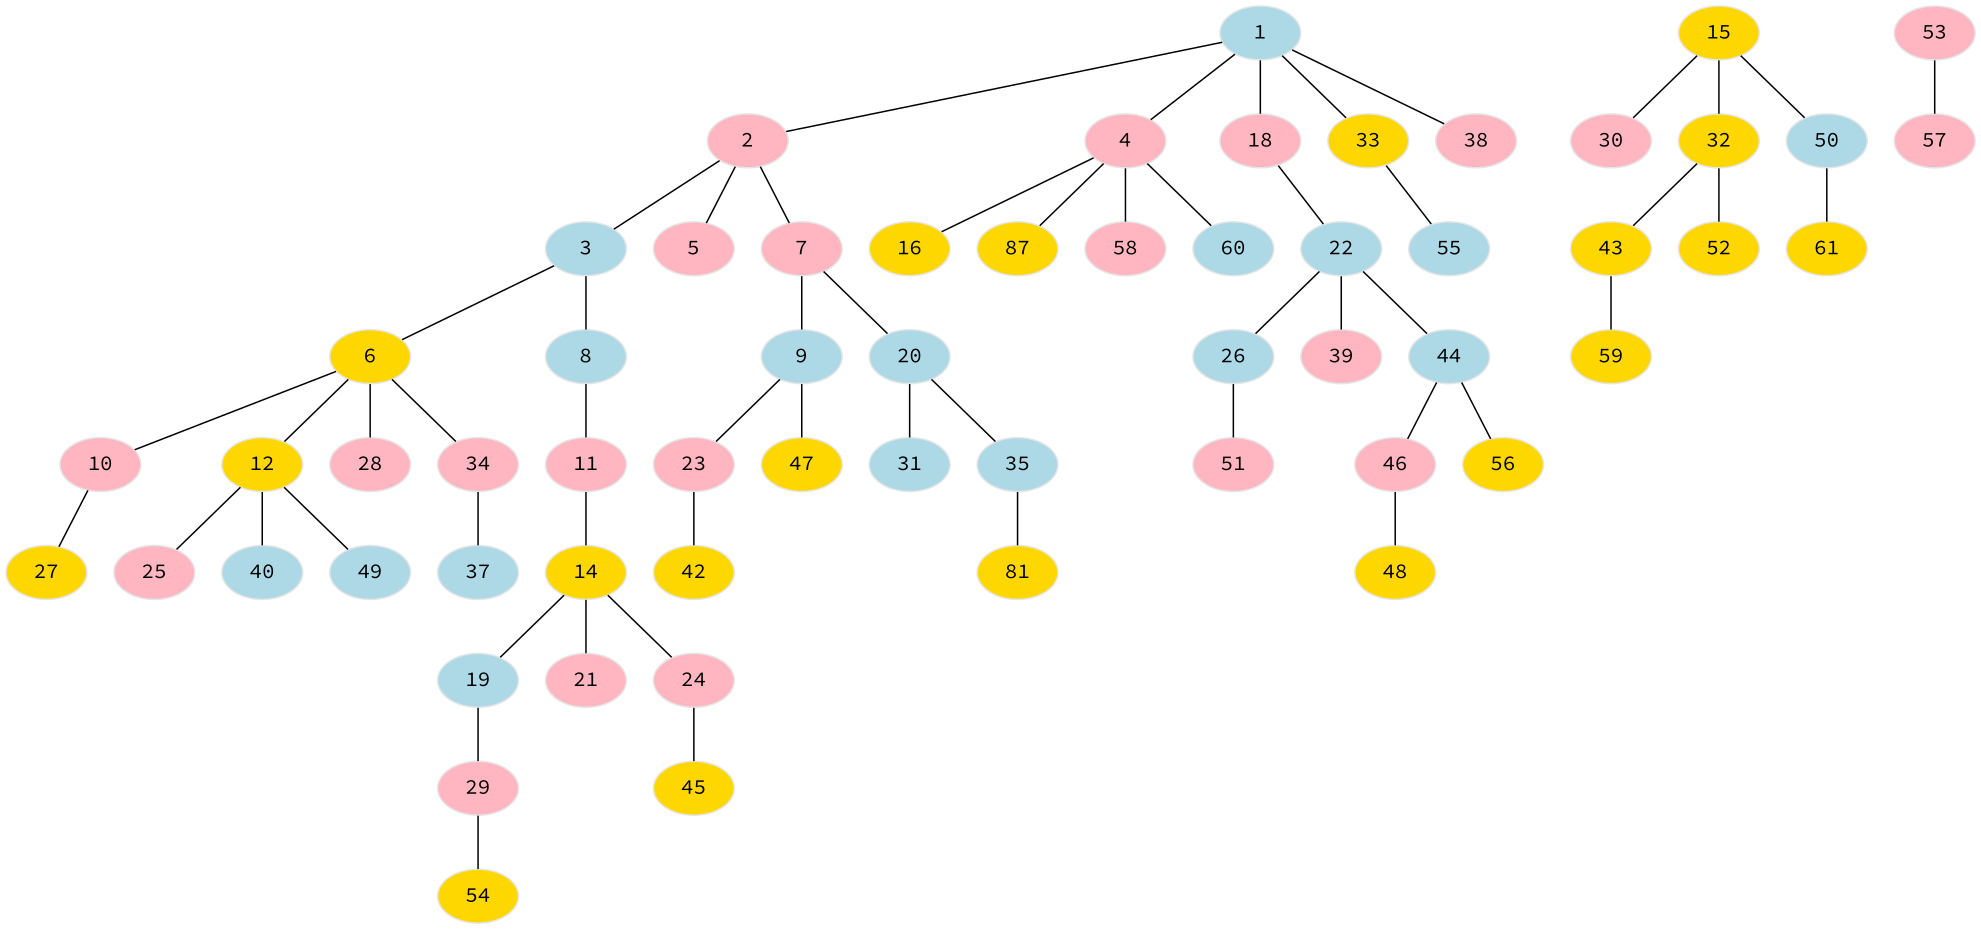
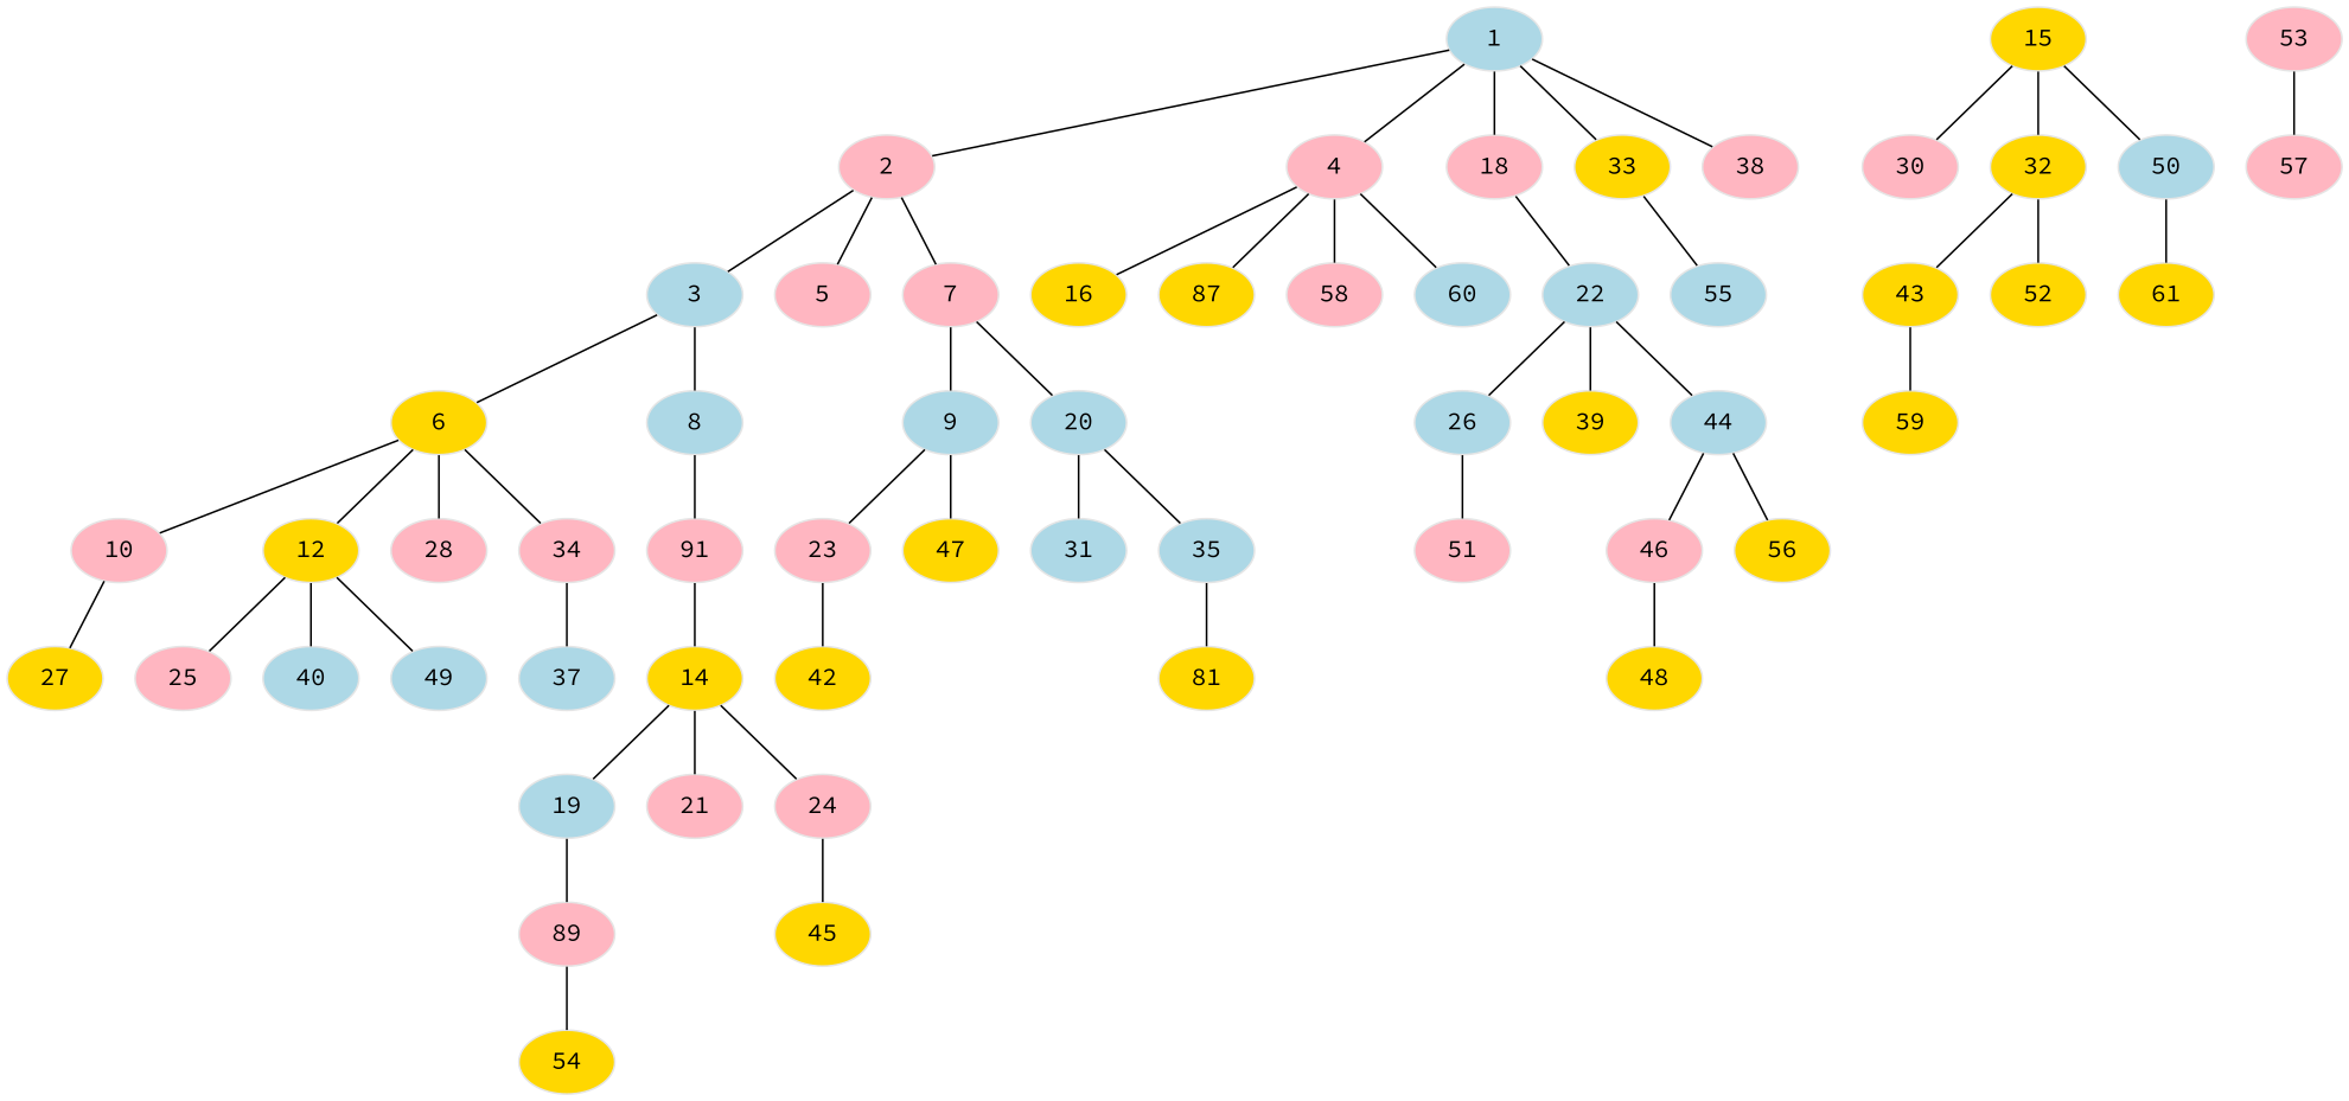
  graph {
    fontname="Source Code Pro"
    node [color=gray90 fillcolor=lightpink fontname="Source Code Pro" style=filled]
    edge [fontname="Source Code Pro"]
    1 [fillcolor=lightblue]
    2
    4
    18
    33 [fillcolor=gold]
    38
    3 [fillcolor=lightblue]
    5
    7
    16 [fillcolor=gold]
    n11 [fillcolor=gold label=87]
    58
    60 [fillcolor=lightblue]
    22 [fillcolor=lightblue]
    55 [fillcolor=lightblue]
    6 [fillcolor=gold]
    8 [fillcolor=lightblue]
    9 [fillcolor=lightblue]
    20 [fillcolor=lightblue]
    10
    12 [fillcolor=gold]
    28
    34
-   11
+   11 [label=91]
    27 [fillcolor=gold]
    25
    40 [fillcolor=lightblue]
    49 [fillcolor=lightblue]
    37 [fillcolor=lightblue]
    23
    47 [fillcolor=gold]
    31 [fillcolor=lightblue]
    35 [fillcolor=lightblue]
    14 [fillcolor=gold]
    42 [fillcolor=gold]
    19 [fillcolor=lightblue]
    21
    24
    15 [fillcolor=gold]
    30
    32 [fillcolor=gold]
    50 [fillcolor=lightblue]
-   29
+   29 [label=89]
    45 [fillcolor=gold]
    43 [fillcolor=gold]
    52 [fillcolor=gold]
    61 [fillcolor=gold]
    26 [fillcolor=lightblue]
-   39
+   39 [fillcolor=gold]
    44 [fillcolor=lightblue]
    54 [fillcolor=gold]
    n52 [fillcolor=gold label=81]
    51
    46
    56 [fillcolor=gold]
    59 [fillcolor=gold]
    53
    57
    48 [fillcolor=gold]
    1 -- 2
    1 -- 4
    1 -- 18
    1 -- 33
    1 -- 38
    2 -- 3
    2 -- 5
    2 -- 7
    4 -- 16
    4 -- n11
    4 -- 58
    4 -- 60
    18 -- 22
    33 -- 55
    3 -- 6
    3 -- 8
    7 -- 9
    7 -- 20
    22 -- 26
    22 -- 39
    22 -- 44
    6 -- 10
    6 -- 12
    6 -- 28
    6 -- 34
    8 -- 11
    9 -- 23
    9 -- 47
    20 -- 31
    20 -- 35
    10 -- 27
    12 -- 25
    12 -- 40
    12 -- 49
    34 -- 37
    11 -- 14
    23 -- 42
    35 -- n52
    14 -- 19
    14 -- 21
    14 -- 24
    19 -- 29
    24 -- 45
    15 -- 30
    15 -- 32
    15 -- 50
    32 -- 43
    32 -- 52
    50 -- 61
    29 -- 54
    43 -- 59
    26 -- 51
    44 -- 46
    44 -- 56
    46 -- 48
    53 -- 57
  }
